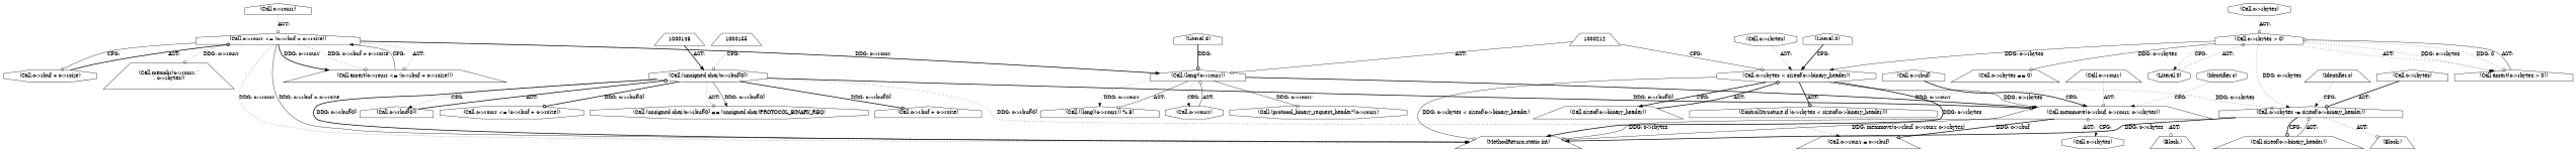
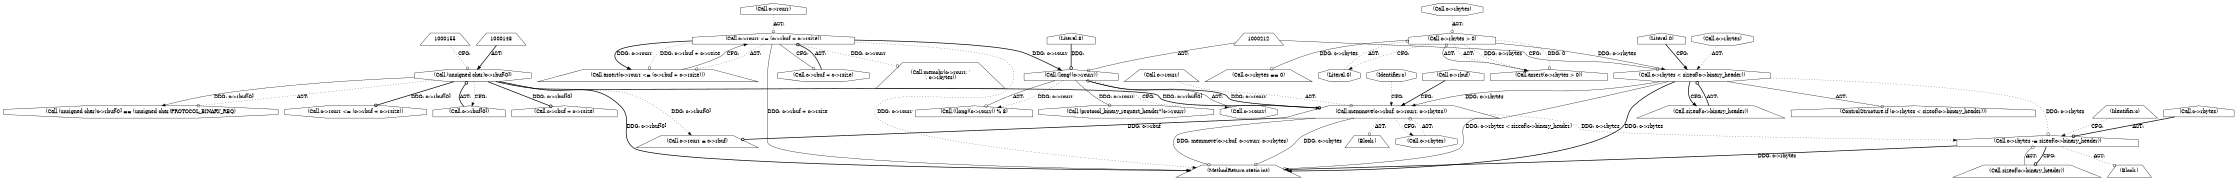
  digraph {
    node [shape=trapezium]
    edge [arrowhead=odot style=dotted]
    n1 [label="(Call,c->rbytes -= sizeof(c->binary_header))" shape=house]
    n2 [label="(MethodReturn,static int)"]
    n3 [label="(Call,sizeof(c->binary_header))"]
    n4 [label="(Block,)"]
    n5 [label="(Call,memmove(c->rbuf, c->rcurr, c->rbytes))"]
    n6 [label="(Call,c->rcurr = c->rbuf)"]
    n7 [label="(Block,)"]
    n8 [label="(Call,c->rbytes)" shape=octagon]
    n9 [label="(Call,(unsigned char)c->rbuf[0])" shape=octagon]
    n10 [label="(Call,(unsigned char)c->rbuf[0] == (unsigned char)PROTOCOL_BINARY_REQ)" shape=octagon]
    n11 [label="(Call,c->rcurr <= (c->rbuf + c->rsize))" shape=octagon]
    n12 [label="(Call,c->rbuf[0])" shape=house]
    n13 [label="(Call,c->rbuf + c->rsize)" shape=house]
    n14 [label="(Call,(long)(c->rcurr))" shape=house]
    n15 [label="(Call,c->rcurr)" shape=octagon]
    n16 [label="(Call,((long)(c->rcurr)) % 8)" shape=house]
    n17 [label="(Call,(protocol_binary_request_header*)c->rcurr)" shape=octagon]
    n18 [label="(Call,c->rcurr <= (c->rbuf + c->rsize))" shape=house]
    n19 [label="(Call,c->rbuf + c->rsize)" shape=octagon]
    n20 [label="(Call,memchr(c->rcurr, '\n', c->rbytes))"]
    n21 [label="(Call,assert(c->rcurr <= (c->rbuf + c->rsize)))"]
    n22 [label="(Call,c->rbytes < sizeof(c->binary_header))" shape=octagon]
    n23 [label="(ControlStructure,if (c->rbytes < sizeof(c->binary_header)))" shape=house]
    n24 [label="(Call,sizeof(c->binary_header))"]
    n25 [label="(Call,c->rbytes > 0)" shape=house]
    n26 [label="(Call,c->rbytes == 0)"]
    n27 [label="(Literal,0)" shape=octagon]
    n28 [label="(Call,assert(c->rbytes > 0))" shape=house]
    n29 [label="(Call,c->rbytes)" shape=octagon]
    n30 [label="(Call,c->rcurr)" shape=house]
    n31 [label="(Literal,8)" shape=house]
    n32 [label="(Identifier,c)"]
    n33 [label="(Literal,0)" shape=house]
    n34 [label="(Call,c->rbytes)" shape=octagon]
    n35 [label="(Call,c->rbuf)" shape=house]
    n36 [label="(Call,c->rcurr)"]
    n37 [label="(Identifier,c)" shape=octagon]
    n38 [label="(Call,c->rbytes)" shape=house]
    1000148
    1000155
    1000212
    n1 -> n2 [arrowhead=normal label="DDG: c->rbytes" style=bold]
    n1 -> n3 [label="CFG: " style=bold]
    n1 -> n4 [label="AST: "]
    n3 -> n1 [label="AST: " style=solid]
-   n25 -> n1 [arrowhead=normal label="DDG: c->rbytes"]
+   n5 -> n1 [arrowhead=normal label="DDG: c->rbytes"]
    n5 -> n2 [label="DDG: c->rbytes" style=solid]
    n5 -> n2 [label="DDG: memmove(c->rbuf, c->rcurr, c->rbytes)" style=solid]
    n5 -> n6 [label="DDG: c->rbuf" style=bold]
    n5 -> n7 [label="AST: "]
    n5 -> n8 [arrowhead=normal label="CFG: "]
    n8 -> n5 [label="AST: "]
    n9 -> n2 [arrowhead=normal label="DDG: c->rbuf[0]" style=bold]
    n9 -> n5 [label="DDG: c->rbuf[0]" style=bold]
    n9 -> n6 [arrowhead=normal label="DDG: c->rbuf[0]"]
    n9 -> n10 [label="AST: "]
    n9 -> n10 [arrowhead=normal label="DDG: c->rbuf[0]" style=solid]
    n9 -> n11 [label="DDG: c->rbuf[0]" style=bold]
    n9 -> n12 [arrowhead=normal label="CFG: "]
    n9 -> n13 [label="DDG: c->rbuf[0]" style=bold]
    n12 -> n9 [label="AST: " style=bold]
    n14 -> n5 [arrowhead=normal label="DDG: c->rcurr" style=bold]
    n14 -> n15 [arrowhead=normal label="CFG: "]
    n14 -> n16 [label="AST: " style=solid]
    n14 -> n16 [arrowhead=normal label="DDG: c->rcurr"]
    n14 -> n17 [label="DDG: c->rcurr" style=solid]
    n15 -> n14 [label="AST: " style=solid]
    n18 -> n2 [label="DDG: c->rbuf + c->rsize" style=solid]
    n18 -> n2 [arrowhead=normal label="DDG: c->rcurr"]
    n18 -> n14 [arrowhead=normal label="DDG: c->rcurr" style=bold]
    n18 -> n19 [label="CFG: " style=solid]
    n18 -> n20 [label="DDG: c->rcurr"]
    n18 -> n21 [label="AST: "]
    n18 -> n21 [arrowhead=normal label="DDG: c->rcurr" style=bold]
    n18 -> n21 [label="DDG: c->rbuf + c->rsize"]
    n19 -> n18 [label="AST: " style=bold]
    n21 -> n18 [arrowhead=normal label="CFG: " style=solid]
    n22 -> n1 [label="DDG: c->rbytes"]
    n22 -> n2 [label="DDG: c->rbytes < sizeof(c->binary_header)" style=solid]
    n22 -> n2 [arrowhead=normal label="DDG: c->rbytes" style=bold]
    n22 -> n5 [arrowhead=normal label="DDG: c->rbytes" style=solid]
-   n22 -> n23 [label="AST: " style=bold]
+   n22 -> n23 [label="AST: " style=solid]
    n22 -> n24 [arrowhead=normal label="CFG: " style=bold]
    n24 -> n22 [label="AST: " style=bold]
    n25 -> n22 [arrowhead=normal label="DDG: c->rbytes" style=solid]
    n25 -> n26 [label="DDG: c->rbytes" style=solid]
    n25 -> n27 [arrowhead=normal label="CFG: "]
    n25 -> n28 [arrowhead=normal label="AST: "]
    n25 -> n28 [arrowhead=normal label="DDG: c->rbytes"]
    n25 -> n28 [label="DDG: 0"]
    n27 -> n25 [label="AST: "]
    n28 -> n25 [label="AST: " style=solid]
    n29 -> n25 [label="AST: "]
    n30 -> n18 [label="AST: "]
    n31 -> n14 [label="DDG: " style=bold]
    n32 -> n1 [arrowhead=normal label="CFG: "]
    n33 -> n22 [arrowhead=normal label="CFG: " style=bold]
    n34 -> n22 [arrowhead=normal label="AST: "]
    n35 -> n5 [arrowhead=normal label="CFG: " style=bold]
    n36 -> n5 [label="AST: "]
    n37 -> n5 [arrowhead=normal label="CFG: "]
    n38 -> n1 [label="AST: " style=bold]
    1000148 -> n9 [arrowhead=normal label="AST: " style=bold]
    1000155 -> n9 [label="CFG: "]
    1000212 -> n14 [label="AST: " style=solid]
    1000212 -> n22 [label="CFG: " style=solid]
  }
